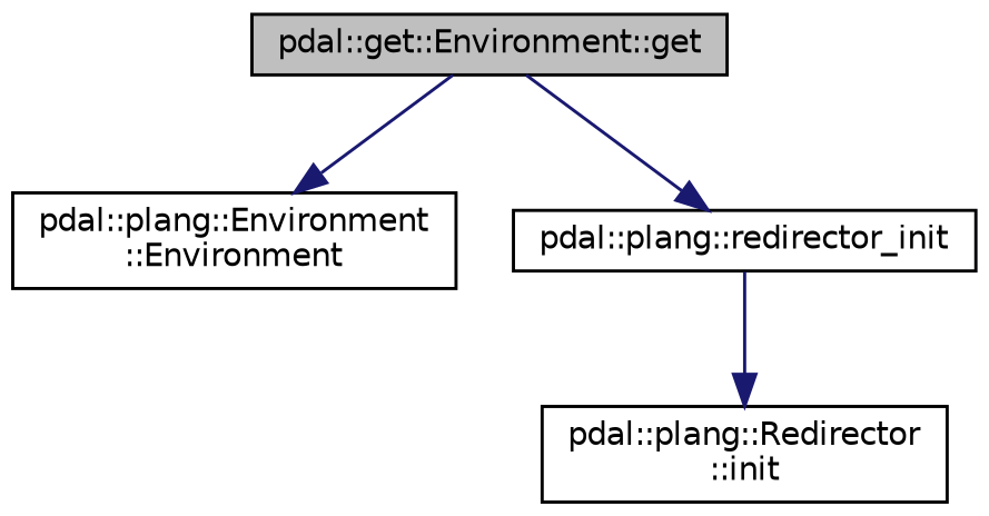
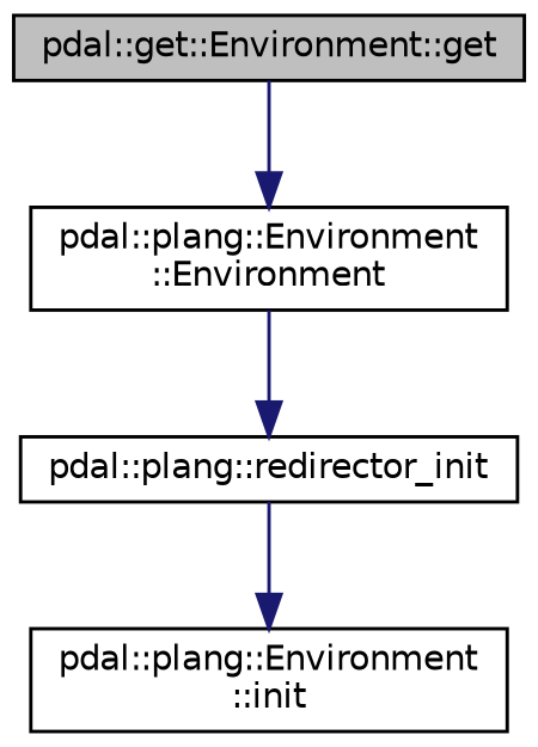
  digraph {
    rankdir=TB
    node [color=black fillcolor=white fontname=Helvetica fontsize=10 shape=record style=filled]
    edge [color=midnightblue fontname=Helvetica fontsize=10 labelfontname=Helvetica labelfontsize=10 style=solid]
    n1 [fillcolor=grey75 fontcolor=black height=0.2 label="pdal::get::Environment::get" width=0.4]
    n2 [height=0.2 label="pdal::plang::Environment\l::Environment" width=0.4]
    n3 [height=0.2 label="pdal::plang::redirector_init" width=0.4]
-   n4 [height=0.2 label="pdal::plang::Redirector\l::init" width=0.4]
+   n4 [height=0.2 label="pdal::plang::Environment\l::init" width=0.4]
    n1 -> n2
-   n1 -> n3
+   n2 -> n3
    n3 -> n4
  }
